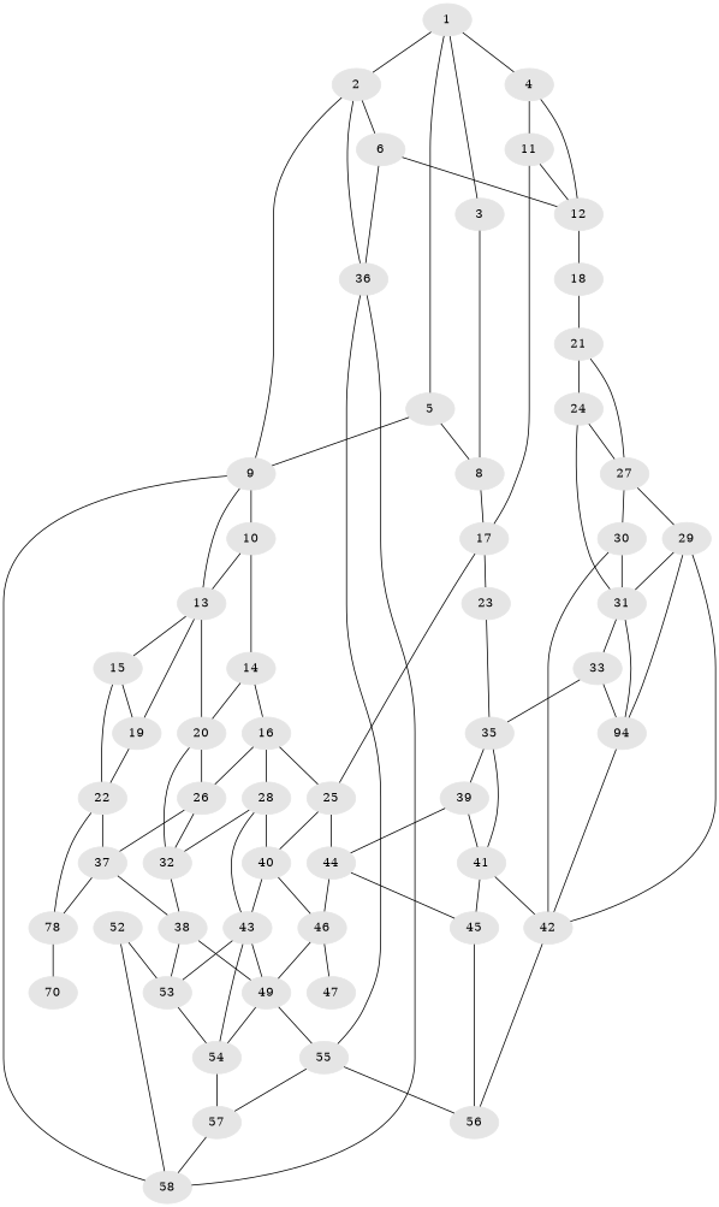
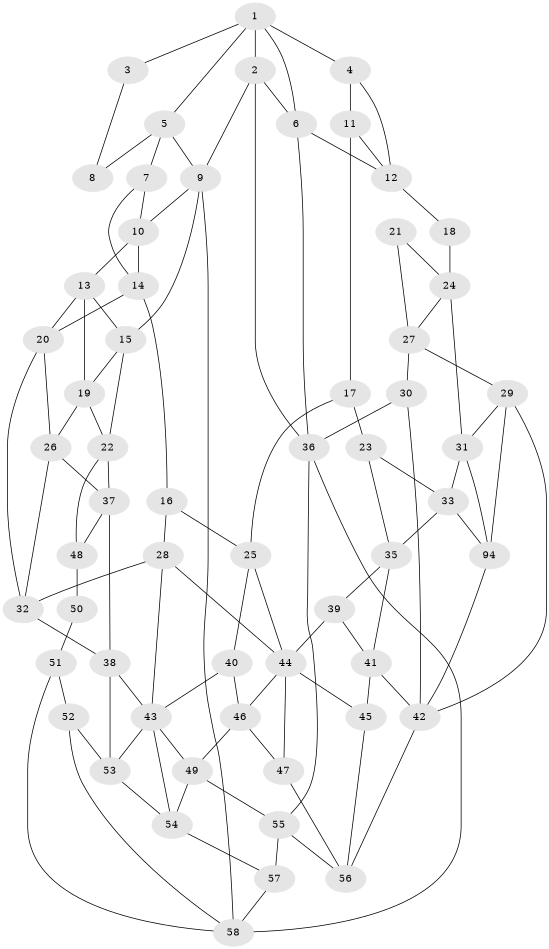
  graph {
    node [color=gray90 style=filled]
    edge [weight=1.0]
    1
    2
    3
    4
    5
    6
    9
    36
    8
    11
    12
+   7
    10
    15
    58
    55
    17
    18
    14
    13
    20
    16
    25
    23
    19
    22
    21
    26
    32
    28
    37
-   48 [label=78]
+   48
    40
    44
    43
    33
    35
    24
    27
    38
    31
    29
    30
-   50 [label=70]
+   50
    n45 [label=94]
    39
    41
    46
    45
    47
    42
    53
    49
    54
    56
    57
+   51
    52
    1 -- 2
    1 -- 3
    1 -- 4
    1 -- 5
+   1 -- 6
    2 -- 6
    2 -- 9
    2 -- 36
    3 -- 8
    4 -- 11
    4 -- 12
    5 -- 9
    5 -- 8
+   5 -- 7
    6 -- 36
    6 -- 12
    9 -- 10
-   9 -- 13
+   9 -- 15
    9 -- 58
    36 -- 58
    36 -- 55
-   8 -- 17
    11 -- 12
    11 -- 17
    12 -- 18
+   7 -- 10
+   7 -- 14
    10 -- 14
    10 -- 13
    15 -- 19
    15 -- 22
    55 -- 56
    55 -- 57
    17 -- 25
    17 -- 23
-   18 -- 21 [weight=2.0]
+   18 -- 24 [weight=2.0]
    14 -- 20
    14 -- 16
    13 -- 15
    13 -- 20
    13 -- 19
    20 -- 26
    20 -- 32
    16 -- 25
    16 -- 28
    25 -- 40
    25 -- 44
+   23 -- 33
    23 -- 35
    19 -- 22
-   16 -- 26
+   19 -- 26
    22 -- 37
    22 -- 48
    21 -- 24
    21 -- 27
    26 -- 32
    26 -- 37
    32 -- 38
    28 -- 32
-   28 -- 40
+   28 -- 44
    28 -- 43
    37 -- 48
    37 -- 38
    48 -- 50 [weight=2.0]
    40 -- 43
    40 -- 46
    44 -- 46
    44 -- 45
+   44 -- 47
    43 -- 53
    43 -- 49
    43 -- 54
    33 -- 35
    33 -- n45
    35 -- 39
    35 -- 41
    24 -- 27
    24 -- 31
    27 -- 29
    27 -- 30
-   38 -- 49
+   38 -- 43
    38 -- 53
    31 -- 33
    31 -- n45
    29 -- 31
    29 -- n45
    29 -- 42
-   30 -- 31 [weight=2.0]
+   30 -- 36 [weight=2.0]
    30 -- 42
+   50 -- 51 [weight=2.0]
    n45 -- 42
    39 -- 44 [weight=2.0]
    39 -- 41
    41 -- 45
    41 -- 42
    46 -- 47
    46 -- 49
    45 -- 56
+   47 -- 56
    42 -- 56
    53 -- 54
    49 -- 55
    49 -- 54
    54 -- 57
    57 -- 58
+   51 -- 58
+   51 -- 52
    52 -- 58
    52 -- 53
  }
